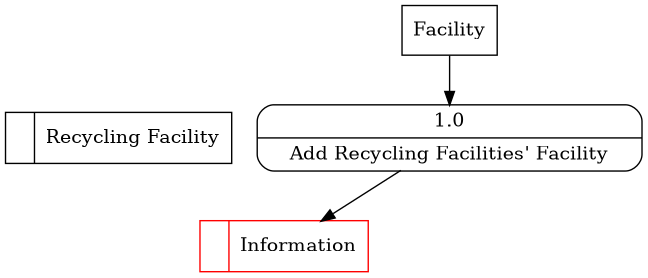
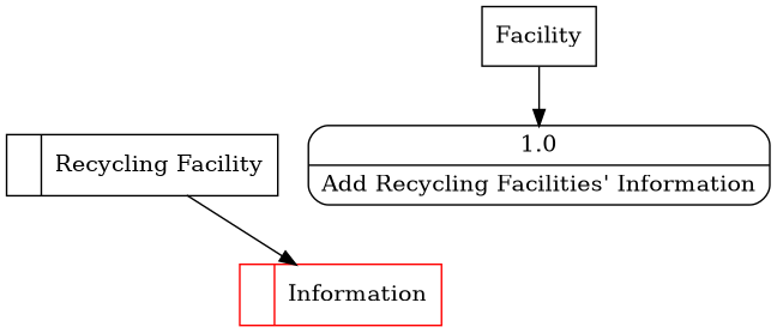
  digraph {
    node [shape=record]
    n1 [color=red label="<f0>  |<f1> Information "]
    n2 [label="<f0>  |<f1> Recycling Facility "]
    n3 [label=Facility shape=box]
-   n4 [label="{<f0> 1.0|<f1> Add Recycling Facilities' Facility }" shape=Mrecord]
+   n4 [label="{<f0> 1.0|<f1> Add Recycling Facilities' Information }" shape=Mrecord]
    n3 -> n4
-   n4 -> n1
+   n2 -> n1
  }
